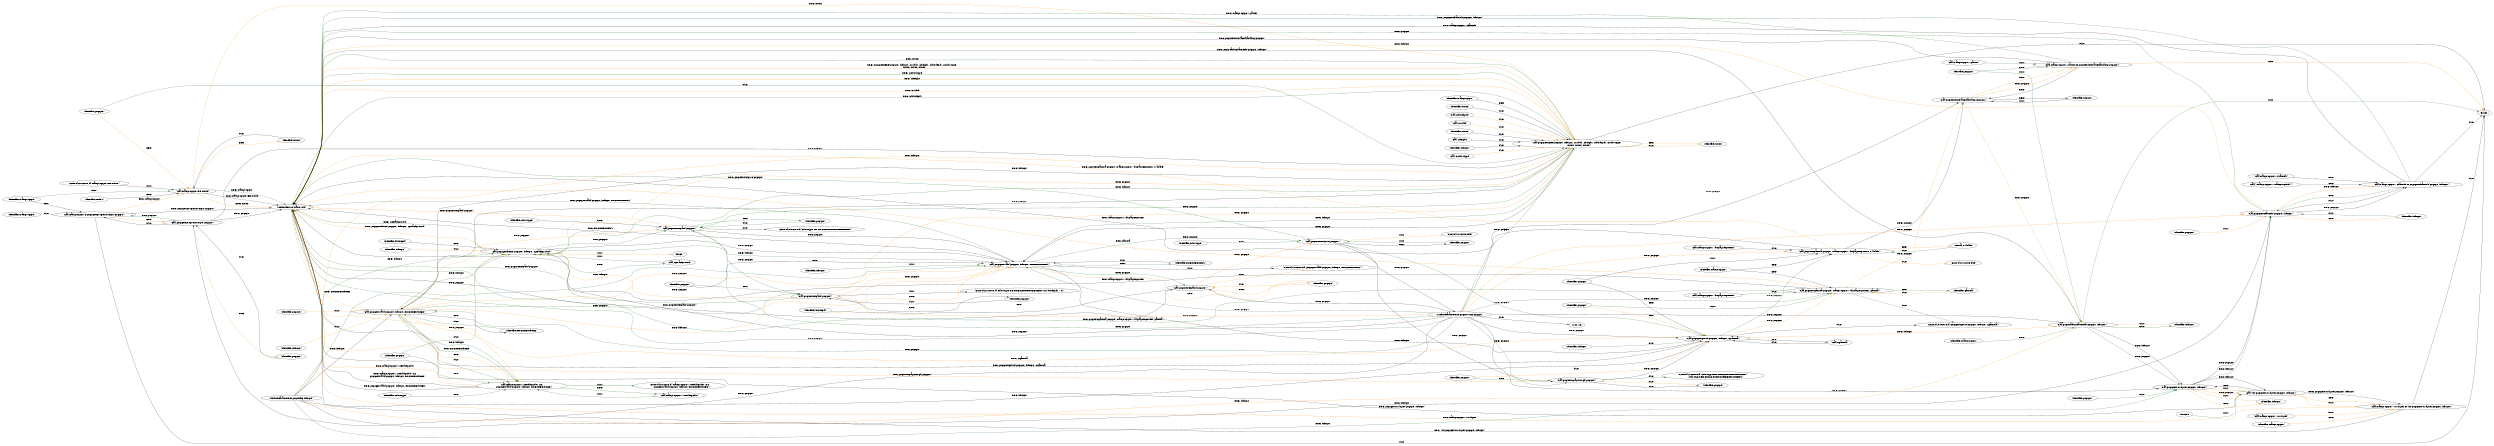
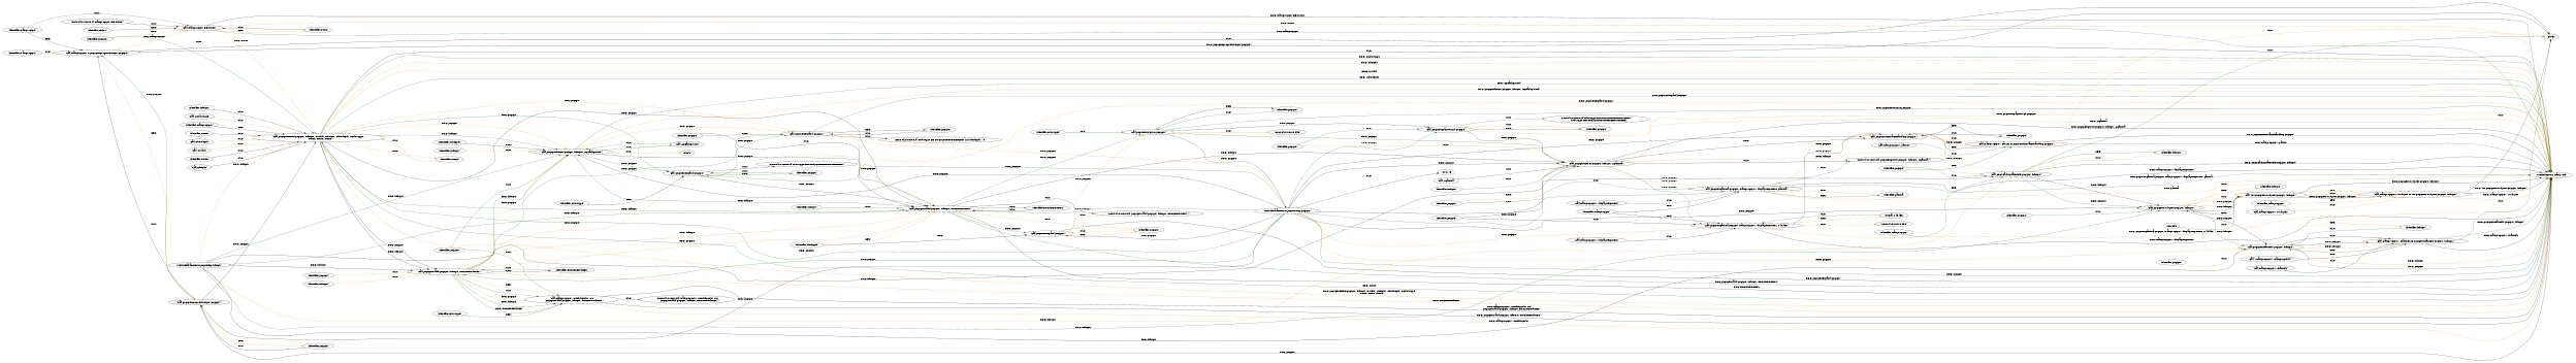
  digraph {
    rankdir=LR
    edge [color=black]
    n1 [label="(Call,mainprog_ptr = png_get_progressive_ptr(png_ptr))"]
    n2 [label="(Call,png_get_progressive_ptr(png_ptr))"]
    n3 [label="(Call,mainprog_ptr == NULL)"]
    n4 [label="(MethodReturn,static void)"]
    n5 [label="(Block,)"]
    n6 [label="(Call,png_get_IHDR(png_ptr, info_ptr, &width, &height, &bit_depth, &color_type,\n       NULL, NULL, NULL))"]
    n7 [label="(Identifier,png_ptr)"]
    n8 [label="(Identifier,NULL)"]
    n9 [label="(Call,png_get_valid(png_ptr, info_ptr, PNG_INFO_bKGD))"]
    n10 [label="(Call,png_get_bKGD(png_ptr, info_ptr, &pBackground))"]
    n11 [label="(Call,png_set_expand(png_ptr))"]
    n12 [label="(Call,png_set_expand(png_ptr))"]
    n13 [label="(Call,png_get_valid(png_ptr, info_ptr, PNG_INFO_tRNS))"]
    n14 [label="(Identifier,NULL)"]
    n15 [label="(MethodParameterIn,png_structp png_ptr)"]
    n16 [label="(Call,png_set_expand(png_ptr))"]
    n17 [label="(Call,png_set_gray_to_rgb(png_ptr))"]
    n18 [label="(Call,png_get_gAMA(png_ptr, info_ptr, &gamma))"]
    n19 [label="(Call,png_set_gamma(png_ptr, mainprog_ptr->display_exponent, gamma))"]
    n20 [label="(Call,png_set_interlace_handling(png_ptr))"]
    n21 [label="(Call,png_read_update_info(png_ptr, info_ptr))"]
    n22 [label="(Call,png_get_rowbytes(png_ptr, info_ptr))"]
    n23 [label="(Call,png_get_channels(png_ptr, info_ptr))"]
    n24 [label="(Call,png_set_gamma(png_ptr, mainprog_ptr->display_exponent, 0.45455))"]
    1000115
    n26 [label="(Call,mainprog_ptr->need_bgcolor &&\n        png_get_valid(png_ptr, info_ptr, PNG_INFO_bKGD))"]
    n27 [label="(Identifier,PNG_INFO_bKGD)"]
    n28 [label="(Block,)"]
    n29 [label="(Call,&pBackground)"]
    n30 [label="(Identifier,png_ptr)"]
    n31 [label="(ControlStructure,if (color_type == PNG_COLOR_TYPE_PALETTE))"]
    n32 [label="(ControlStructure,if (color_type == PNG_COLOR_TYPE_GRAY && bit_depth < 8))"]
    n33 [label="(Identifier,png_ptr)"]
    n34 [label="(Call,png_set_strip_16(png_ptr))"]
    n35 [label="(Identifier,PNG_INFO_tRNS)"]
    n36 [label="(ControlStructure,if (png_get_valid(png_ptr, info_ptr, PNG_INFO_tRNS)))"]
    n37 [label="(Identifier,png_ptr)"]
    n38 [label="(Identifier,png_ptr)"]
    n39 [label="(ControlStructure,else)"]
    n40 [label="(ControlStructure,if (color_type == PNG_COLOR_TYPE_GRAY ||\n        color_type == PNG_COLOR_TYPE_GRAY_ALPHA))"]
    n41 [label="(Identifier,png_ptr)"]
    n42 [label="(ControlStructure,if (png_get_gAMA(png_ptr, info_ptr, &gamma)))"]
    n43 [label="(Call,&gamma)"]
    n44 [label="(Identifier,gamma)"]
    n45 [label="(Call,mainprog_ptr->passes = png_set_interlace_handling(png_ptr))"]
    n46 [label="(Identifier,png_ptr)"]
    n47 [label="(Identifier,info_ptr)"]
    n48 [label="(Call,(int)png_get_rowbytes(png_ptr, info_ptr))"]
    n49 [label="(Identifier,info_ptr)"]
    n50 [label="(Call,mainprog_ptr->channels = png_get_channels(png_ptr, info_ptr))"]
    n51 [label="(Identifier,info_ptr)"]
    n52 [label="(Literal,0.45455)"]
    n53 [label="(ControlStructure,else)"]
    n54 [label="(ControlStructure,if (mainprog_ptr == NULL))"]
    n55 [label="(ControlStructure,if (mainprog_ptr->need_bgcolor &&\n        png_get_valid(png_ptr, info_ptr, PNG_INFO_bKGD)))"]
-   n56 [label="(Call,mainprog_ptr->need_bgcolor)"]
    n57 [label="(Call,mainprog_ptr->rowbytes = (int)png_get_rowbytes(png_ptr, info_ptr))"]
    n58 [label="(Identifier,png_ptr)"]
    n59 [label="(Identifier,info_ptr)"]
    n60 [label="(Identifier,mainprog_ptr)"]
    n61 [label="(Identifier,mainprog_ptr)"]
    n62 [label="(Identifier,color_type)"]
    n63 [label="(Call,mainprog_ptr->channels)"]
    n64 [label="(Identifier,NULL)"]
    n65 [label="(Identifier,color_type)"]
    n66 [label="(Call,(*mainprog_ptr->mainprog_init)())"]
    n67 [label="(Identifier,bit_depth)"]
    n68 [label="(Call,mainprog_ptr->display_exponent)"]
    n69 [label="(Identifier,bit_depth)"]
    n70 [label="(Call,mainprog_ptr->passes)"]
    n71 [label="(MethodParameterIn,png_infop info_ptr)"]
    n72 [label="(Identifier,info_ptr)"]
    n73 [label="(Identifier,png_ptr)"]
    n74 [label="(Call,&bit_depth)"]
    n75 [label="(Identifier,color_type)"]
    n76 [label="(Identifier,info_ptr)"]
    n77 [label="(Call,&width)"]
    n78 [label="(Identifier,png_ptr)"]
    n79 [label="(Identifier,NULL)"]
    n80 [label="(Identifier,mainprog_ptr)"]
    n81 [label="(Identifier,png_ptr)"]
    n82 [label="(Call,mainprog_ptr->display_exponent)"]
    n83 [label="(Identifier,mainprog_ptr)"]
    n84 [label="(Identifier,png_ptr)"]
    n85 [label="(Identifier,info_ptr)"]
    n86 [label="(Call,mainprog_ptr->rowbytes)"]
    n87 [label="(Identifier,mainprog_ptr)"]
    n88 [label="(Identifier,png_ptr)"]
    n89 [label="(Call,&height)"]
    n90 [label="(Identifier,info_ptr)"]
    n91 [label="(Identifier,png_ptr)"]
    n92 [label="(Identifier,stderr)"]
    n93 [label="(Identifier,png_ptr)"]
    n94 [label="(Call,&color_type)"]
    n95 [label="(Identifier,png_ptr)"]
    n96 [label="(Identifier,mainprog_ptr)"]
    n97 [label="(Identifier,png_ptr)"]
    n98 [label=1900395]
    n1 -> n2 [color=darkorange label="CFG: "]
    n1 -> n3 [color=darkorange label="DDG: mainprog_ptr"]
    n1 -> n4 [label="DDG: png_get_progressive_ptr(png_ptr)"]
    n1 -> n5 [label="AST: "]
    n2 -> n1 [label="AST: "]
    n2 -> n1 [color=darkgreen label="DDG: png_ptr"]
    n2 -> n4 [label="DDG: png_ptr"]
    n2 -> n6 [label="DDG: png_ptr"]
    n2 -> n7 [color=darkorange label="CFG: "]
    n3 -> n4 [label="DDG: mainprog_ptr == NULL"]
    n3 -> n4 [color=darkorange label="DDG: NULL"]
    n3 -> n4 [color=darkgreen label="DDG: mainprog_ptr"]
    n3 -> n6 [color=darkorange label="DDG: NULL"]
    n3 -> n8 [color=darkorange label="CFG: "]
    n6 -> n4 [color=darkgreen label="DDG: NULL"]
    n6 -> n4 [color=darkorange label="DDG: png_get_IHDR(png_ptr, info_ptr, &width, &height, &bit_depth, &color_type,\n       NULL, NULL, NULL)"]
    n6 -> n4 [color=darkgreen label="DDG: &color_type"]
    n6 -> n4 [color=darkorange label="DDG: &height"]
    n6 -> n4 [color=darkorange label="DDG: &width"]
    n6 -> n4 [color=darkgreen label="DDG: &bit_depth"]
    n6 -> n5 [label="AST: "]
    n6 -> n9 [label="DDG: png_ptr"]
    n6 -> n9 [label="DDG: info_ptr"]
    n6 -> n10 [color=darkorange label="DDG: png_ptr"]
    n6 -> n10 [color=darkgreen label="DDG: info_ptr"]
    n6 -> n11 [color=darkgreen label="DDG: png_ptr"]
    n6 -> n12 [color=darkorange label="DDG: png_ptr"]
    n6 -> n13 [label="DDG: png_ptr"]
    n6 -> n13 [color=darkgreen label="DDG: info_ptr"]
    n6 -> n14 [color=darkorange label="CFG: "]
    n7 -> n2 [label="AST: "]
    n8 -> n3 [label="AST: "]
-   n4 -> n9 [color=darkorange label="DDG: PNG_INFO_bKGD"]
+   n9 -> n4 [color=darkorange label="DDG: PNG_INFO_bKGD"]
    n9 -> n10 [color=darkorange label="DDG: png_ptr"]
    n9 -> n10 [color=darkgreen label="DDG: info_ptr"]
    n9 -> n11 [color=darkorange label="DDG: png_ptr"]
    n9 -> n12 [color=darkgreen label="DDG: png_ptr"]
    n9 -> n13 [color=darkorange label="DDG: png_ptr"]
    n9 -> n13 [color=darkorange label="DDG: info_ptr"]
    n9 -> n26 [color=darkgreen label="AST: "]
    n9 -> n26 [color=darkorange label="DDG: png_ptr"]
    n9 -> n26 [color=darkgreen label="DDG: info_ptr"]
    n9 -> n26 [color=darkgreen label="DDG: PNG_INFO_bKGD"]
    n9 -> n27 [label="CFG: "]
    n10 -> n4 [color=darkgreen label="DDG: &pBackground"]
    n10 -> n4 [color=darkorange label="DDG: png_get_bKGD(png_ptr, info_ptr, &pBackground)"]
    n10 -> n11 [color=darkgreen label="DDG: png_ptr"]
    n10 -> n12 [color=darkorange label="DDG: png_ptr"]
    n10 -> n13 [label="DDG: png_ptr"]
    n10 -> n13 [color=darkgreen label="DDG: info_ptr"]
    n10 -> n28 [color=darkorange label="AST: "]
    n10 -> n29 [color=darkgreen label="CFG: "]
    n11 -> n4 [color=darkorange label="DDG: png_set_expand(png_ptr)"]
    n11 -> n12 [color=darkgreen label="DDG: png_ptr"]
    n11 -> n13 [label="DDG: png_ptr"]
    n11 -> n30 [color=darkgreen label="CFG: "]
    n11 -> n31 [label="AST: "]
    n12 -> n4 [color=darkgreen label="DDG: png_set_expand(png_ptr)"]
    n12 -> n13 [color=darkorange label="DDG: png_ptr"]
    n12 -> n32 [label="AST: "]
    n12 -> n33 [label="CFG: "]
    n13 -> n4 [color=darkgreen label="DDG: png_get_valid(png_ptr, info_ptr, PNG_INFO_tRNS)"]
    n13 -> n4 [label="DDG: PNG_INFO_tRNS"]
    n13 -> n16 [color=darkgreen label="DDG: png_ptr"]
    n13 -> n18 [label="DDG: info_ptr"]
    n13 -> n34 [color=darkgreen label="DDG: png_ptr"]
    n13 -> n35 [color=darkgreen label="CFG: "]
    n13 -> n36 [label="AST: "]
    n14 -> n6 [color=darkorange label="AST: "]
    n15 -> n2 [label="DDG: png_ptr"]
    n15 -> n4 [color=darkgreen label="DDG: png_ptr"]
    n15 -> n6 [color=darkgreen label="DDG: png_ptr"]
    n15 -> n9 [color=darkgreen label="DDG: png_ptr"]
    n15 -> n10 [label="DDG: png_ptr"]
    n15 -> n11 [color=darkgreen label="DDG: png_ptr"]
    n15 -> n12 [color=darkorange label="DDG: png_ptr"]
    n15 -> n13 [color=darkgreen label="DDG: png_ptr"]
    n15 -> n16 [label="DDG: png_ptr"]
    n15 -> n17 [color=darkgreen label="DDG: png_ptr"]
    n15 -> n18 [label="DDG: png_ptr"]
    n15 -> n19 [color=darkgreen label="DDG: png_ptr"]
    n15 -> n20 [label="DDG: png_ptr"]
    n15 -> n21 [label="DDG: png_ptr"]
    n15 -> n22 [label="DDG: png_ptr"]
    n15 -> n23 [color=darkorange label="DDG: png_ptr"]
    n15 -> n24 [color=darkorange label="DDG: png_ptr"]
    n15 -> 1000115 [label="AST: "]
    n16 -> n4 [label="DDG: png_set_expand(png_ptr)"]
    n16 -> n34 [color=darkorange label="DDG: png_ptr"]
    n16 -> n36 [color=darkorange label="AST: "]
    n16 -> n37 [color=darkorange label="CFG: "]
    n17 -> n4 [color=darkorange label="DDG: png_set_gray_to_rgb(png_ptr)"]
    n17 -> n18 [label="DDG: png_ptr"]
    n17 -> n40 [color=darkgreen label="AST: "]
    n17 -> n41 [label="CFG: "]
    n18 -> n4 [color=darkorange label="DDG: &gamma"]
    n18 -> n4 [label="DDG: png_get_gAMA(png_ptr, info_ptr, &gamma)"]
    n18 -> n19 [color=darkorange label="DDG: png_ptr"]
    n18 -> n21 [color=darkorange label="DDG: info_ptr"]
    n18 -> n24 [color=darkgreen label="DDG: png_ptr"]
    n18 -> n42 [label="AST: "]
-   n18 -> n43 [label="CFG: "]
+   n18 -> n20 [label="CFG: "]
    n19 -> n4 [label="DDG: mainprog_ptr->display_exponent"]
    n19 -> n4 [color=darkgreen label="DDG: png_set_gamma(png_ptr, mainprog_ptr->display_exponent, gamma)"]
    n19 -> n4 [color=darkorange label="DDG: gamma"]
    n19 -> n20 [color=darkorange label="DDG: png_ptr"]
    n19 -> n42 [color=darkgreen label="AST: "]
    n19 -> n44 [color=darkgreen label="CFG: "]
    n20 -> n21 [color=darkorange label="DDG: png_ptr"]
    n20 -> n45 [color=darkorange label="AST: "]
    n20 -> n45 [color=darkorange label="DDG: png_ptr"]
    n20 -> n46 [label="CFG: "]
    n21 -> n4 [label="DDG: png_read_update_info(png_ptr, info_ptr)"]
    n21 -> n5 [color=darkgreen label="AST: "]
    n21 -> n22 [color=darkgreen label="DDG: png_ptr"]
    n21 -> n22 [label="DDG: info_ptr"]
    n21 -> n47 [color=darkgreen label="CFG: "]
    n22 -> n23 [label="DDG: png_ptr"]
    n22 -> n23 [color=darkgreen label="DDG: info_ptr"]
    n22 -> n48 [color=darkorange label="AST: "]
    n22 -> n48 [color=darkorange label="DDG: png_ptr"]
    n22 -> n48 [label="DDG: info_ptr"]
    n22 -> n49 [color=darkorange label="CFG: "]
    n23 -> n4 [color=darkorange label="DDG: info_ptr"]
    n23 -> n4 [color=darkgreen label="DDG: png_ptr"]
    n23 -> n50 [label="AST: "]
    n23 -> n50 [label="DDG: png_ptr"]
    n23 -> n50 [color=darkorange label="DDG: info_ptr"]
    n23 -> n51 [color=darkorange label="CFG: "]
    n24 -> n4 [label="DDG: mainprog_ptr->display_exponent"]
    n24 -> n4 [color=darkorange label="DDG: png_set_gamma(png_ptr, mainprog_ptr->display_exponent, 0.45455)"]
    n24 -> n20 [label="DDG: png_ptr"]
    n24 -> n52 [color=darkorange label="CFG: "]
    n24 -> n53 [color=darkorange label="AST: "]
    n26 -> n4 [label="DDG: mainprog_ptr->need_bgcolor &&\n        png_get_valid(png_ptr, info_ptr, PNG_INFO_bKGD)"]
    n26 -> n4 [label="DDG: png_get_valid(png_ptr, info_ptr, PNG_INFO_bKGD)"]
    n26 -> n4 [color=darkorange label="DDG: mainprog_ptr->need_bgcolor"]
    n26 -> n9 [color=darkorange label="CFG: "]
    n26 -> n55 [color=darkgreen label="AST: "]
-   n26 -> n56 [color=darkgreen label="CFG: "]
    n27 -> n9 [color=darkgreen label="AST: "]
    n29 -> n10 [color=darkgreen label="AST: "]
    n30 -> n11 [color=darkgreen label="AST: "]
    n33 -> n12 [label="AST: "]
    n34 -> n4 [color=darkgreen label="DDG: png_set_strip_16(png_ptr)"]
    n34 -> n15 [label="DDG: png_ptr"]
    n34 -> n17 [label="DDG: png_ptr"]
    n34 -> n18 [color=darkgreen label="DDG: png_ptr"]
    n34 -> n38 [label="CFG: "]
    n34 -> n39 [color=darkorange label="AST: "]
    n35 -> n13 [label="AST: "]
    n37 -> n13 [color=darkorange label="CFG: "]
    n37 -> n16 [color=darkorange label="AST: "]
    n38 -> n34 [color=darkgreen label="AST: "]
    n41 -> n17 [color=darkorange label="AST: "]
    n43 -> n18 [label="AST: "]
    n44 -> n19 [color=darkorange label="AST: "]
    n45 -> n4 [color=darkgreen label="DDG: mainprog_ptr->passes"]
    n45 -> n4 [label="DDG: png_set_interlace_handling(png_ptr)"]
    n45 -> n5 [color=darkorange label="AST: "]
    n45 -> n20 [label="CFG: "]
    n46 -> n20 [label="AST: "]
    n47 -> n21 [color=darkorange label="AST: "]
    n48 -> n4 [label="DDG: png_get_rowbytes(png_ptr, info_ptr)"]
    n48 -> n22 [label="CFG: "]
    n48 -> n57 [color=darkorange label="AST: "]
    n48 -> n57 [label="DDG: png_get_rowbytes(png_ptr, info_ptr)"]
    n49 -> n22 [color=darkorange label="AST: "]
    n50 -> n4 [color=darkgreen label="DDG: png_get_channels(png_ptr, info_ptr)"]
    n50 -> n4 [label="DDG: mainprog_ptr->channels"]
    n50 -> n5 [color=darkgreen label="AST: "]
    n50 -> n23 [color=darkgreen label="CFG: "]
    n51 -> n23 [color=darkgreen label="AST: "]
    n52 -> n24 [color=darkgreen label="AST: "]
    n54 -> n3 [label="AST: "]
-   n56 -> n26 [color=darkgreen label="AST: "]
    n57 -> n4 [label="DDG: (int)png_get_rowbytes(png_ptr, info_ptr)"]
    n57 -> n4 [color=darkorange label="DDG: mainprog_ptr->rowbytes"]
    n57 -> n5 [label="AST: "]
    n57 -> n48 [color=darkorange label="CFG: "]
    n58 -> n3 [color=darkorange label="CFG: "]
    n58 -> n6 [color=darkgreen label="AST: "]
    n59 -> n18 [color=darkgreen label="AST: "]
    n60 -> n6 [label="CFG: "]
    n61 -> n57 [color=darkorange label="CFG: "]
    n62 -> n11 [label="CFG: "]
    n63 -> n50 [label="AST: "]
    n64 -> n6 [label="AST: "]
    n65 -> n34 [color=darkgreen label="CFG: "]
    n66 -> n50 [label="CFG: "]
    n67 -> n10 [label="CFG: "]
    n68 -> n24 [label="AST: "]
    n69 -> n13 [color=darkorange label="CFG: "]
    n69 -> n16 [label="CFG: "]
    n70 -> n45 [color=darkgreen label="AST: "]
    n71 -> n6 [color=darkorange label="DDG: info_ptr"]
    n71 -> n9 [label="DDG: info_ptr"]
    n71 -> n10 [color=darkgreen label="DDG: info_ptr"]
    n71 -> n13 [color=darkgreen label="DDG: info_ptr"]
    n71 -> n18 [label="DDG: info_ptr"]
    n71 -> n21 [color=darkorange label="DDG: info_ptr"]
    n71 -> n22 [color=darkgreen label="DDG: info_ptr"]
    n71 -> n23 [label="DDG: info_ptr"]
    n72 -> n10 [color=darkorange label="AST: "]
    n73 -> n9 [color=darkorange label="AST: "]
    n74 -> n6 [color=darkorange label="AST: "]
    n75 -> n26 [color=darkgreen label="CFG: "]
    n76 -> n9 [color=darkorange label="AST: "]
    n77 -> n6 [color=darkorange label="AST: "]
    n78 -> n18 [label="CFG: "]
    n78 -> n24 [label="AST: "]
    n79 -> n6 [label="AST: "]
    n80 -> n1 [color=darkorange label="AST: "]
    n81 -> n12 [color=darkgreen label="CFG: "]
    n81 -> n13 [label="AST: "]
    n82 -> n19 [color=darkgreen label="AST: "]
    n83 -> n19 [label="CFG: "]
    n83 -> n24 [label="CFG: "]
    n84 -> n17 [color=darkgreen label="CFG: "]
    n84 -> n18 [color=darkorange label="AST: "]
    n85 -> n13 [color=darkgreen label="AST: "]
    n86 -> n57 [color=darkorange label="AST: "]
    n87 -> n1 [label="CFG: "]
    n87 -> n3 [color=darkgreen label="AST: "]
    n88 -> n22 [color=darkgreen label="AST: "]
    n89 -> n6 [label="AST: "]
    n90 -> n6 [label="AST: "]
    n91 -> n18 [color=darkorange label="CFG: "]
    n91 -> n19 [color=darkgreen label="AST: "]
    n92 -> n3 [label="CFG: "]
    n93 -> n23 [color=darkorange label="AST: "]
    n94 -> n6 [color=darkorange label="AST: "]
    n95 -> n10 [color=darkgreen label="AST: "]
    n95 -> n26 [color=darkgreen label="CFG: "]
    n96 -> n21 [color=darkgreen label="CFG: "]
    n97 -> n21 [color=darkgreen label="AST: "]
    n97 -> n45 [color=darkgreen label="CFG: "]
    n98 -> n48 [color=darkgreen label="AST: "]
  }
